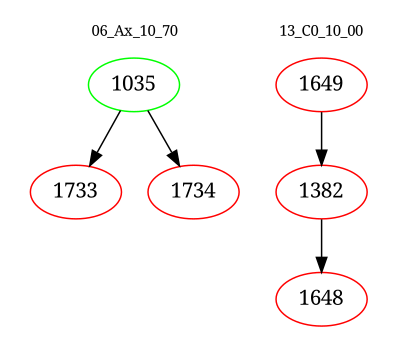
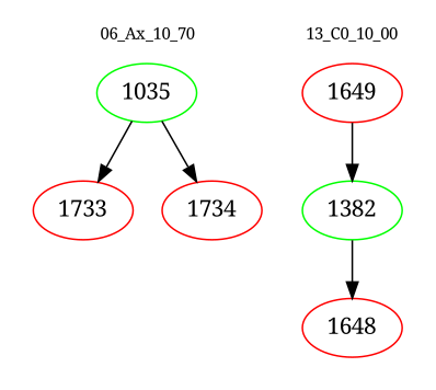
  digraph {
    fontname="Noto Serif"
    node [color=red fontname="Noto Serif"]
    edge [color=black fontname="Noto Serif"]
    n1 [color=green label=1035]
    n2 [label=1733]
    n3 [label=1734]
-   n4 [label=1382]
+   n4 [color=green label=1382]
    n5 [label=1648]
    n6 [label=1649]
    subgraph cluster_1 {
      color=white
      fontsize=10
      label="06_Ax_10_70"
      n1
      n2
      n3
    }
    subgraph cluster_2 {
      color=white
      fontsize=10
      label="13_C0_10_00"
      n4
      n5
      n6
    }
    n1 -> n2
    n1 -> n3
    n4 -> n5
    n6 -> n4
  }
